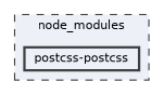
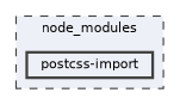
  digraph {
    compound=true
-   n1 [color=grey25 fillcolor="#edf0f7" fontname=Helvetica fontsize=10 height=0.2 label="postcss-postcss" shape=box style="filled,bold" width=0.4]
+   n1 [color=grey25 fillcolor="#edf0f7" fontname=Helvetica fontsize=10 height=0.2 label="postcss-import" shape=box style="filled,bold" width=0.4]
    subgraph cluster_1 {
      bgcolor="#edf0f7"
      fontname=Helvetica
      fontsize=10
      label=node_modules
      pencolor=grey25
      style="filled,dashed"
      n1
    }
  }
